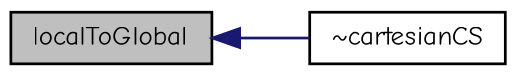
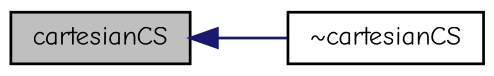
  digraph {
    rankdir=LR
    fontname="Comic Neue"
    node [color=black fontname="Comic Neue" fontsize=10 shape=record]
-   n1 [fillcolor=grey75 fontcolor=black height=0.2 label=localToGlobal style=filled width=0.4]
+   n1 [fillcolor=grey75 fontcolor=black height=0.2 label=cartesianCS style=filled width=0.4]
    n2 [height=0.2 label="~cartesianCS" width=0.4]
    n1 -> n2 [color=midnightblue dir=back fontname="Comic Neue" fontsize=10 labelfontname=Helvetica labelfontsize=10 style=solid]
  }
